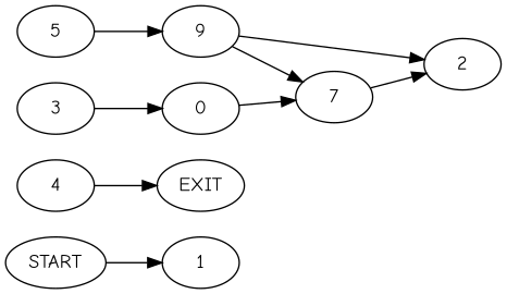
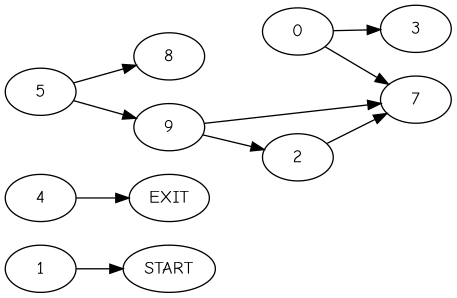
  digraph {
    fontname="Comic Neue"
    rankdir=LR
    node [fontname="Comic Neue"]
    edge [fontname="Comic Neue"]
    n1 [label=START]
    1
    n3 [label=EXIT]
    n4 [label=0]
    3
    4
    5
+   8
    9
    7
    2
-   n1 -> 1
+   1 -> n1
    n4 -> 7
-   3 -> n4
+   n4 -> 3
    4 -> n3
+   5 -> 8
    5 -> 9
    9 -> 7
    9 -> 2
-   7 -> 2
+   2 -> 7
  }
